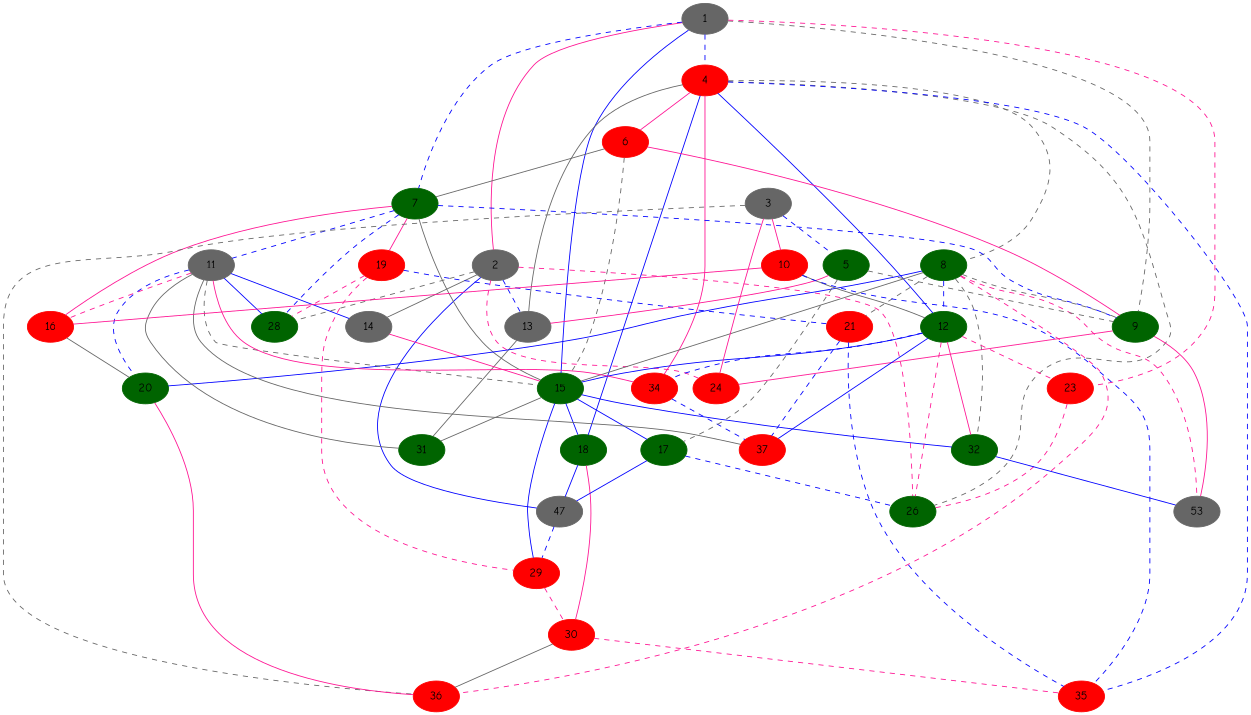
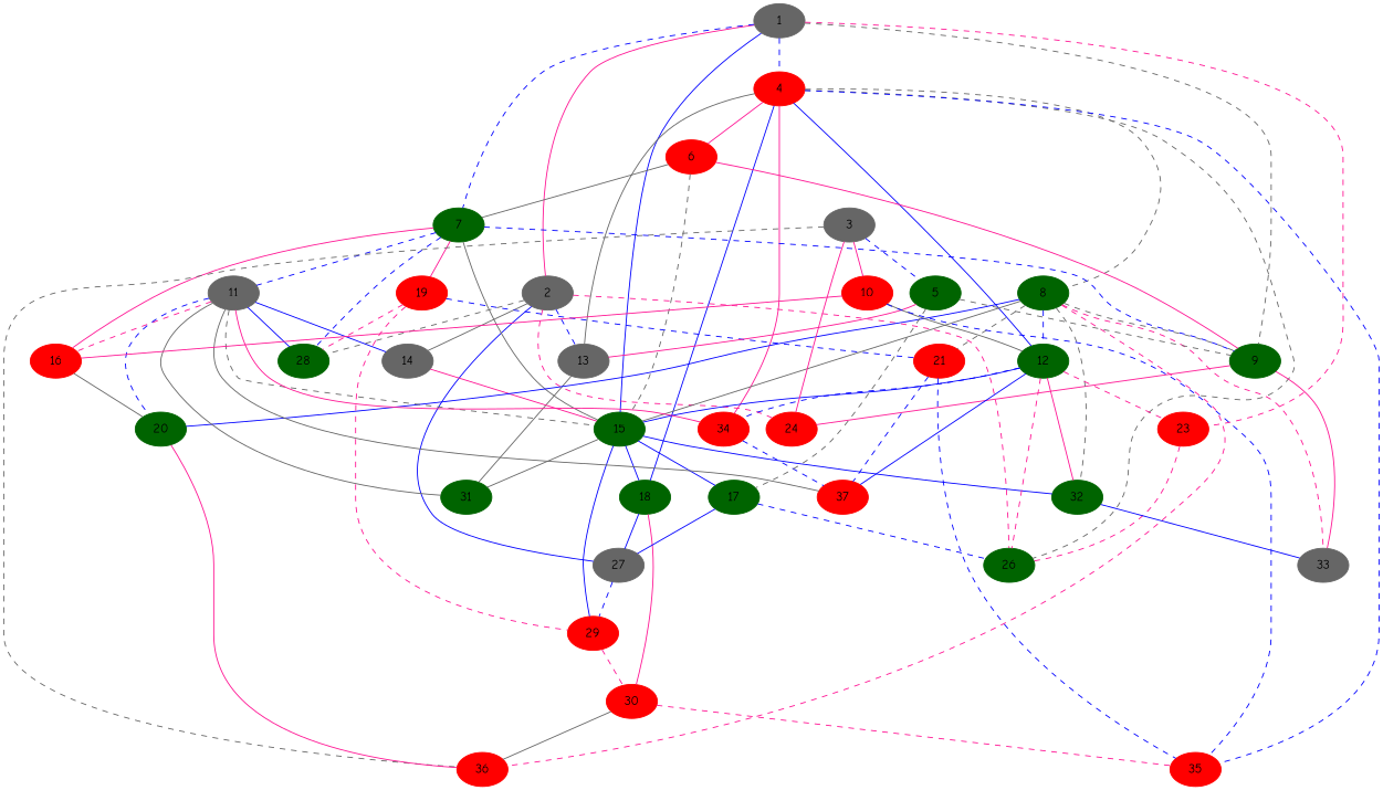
  graph {
    fontname="Comic Neue"
    node [color=red fontname="Comic Neue" style=filled]
    edge [color=blue fontname="Comic Neue" style=solid weight=1.0]
    1 [color=gray40]
    2 [color=gray40]
    4
    7 [color=darkgreen]
    9 [color=darkgreen]
    15 [color=darkgreen]
    23
    13 [color=gray40]
    14 [color=gray40]
    24
    26 [color=darkgreen]
-   27 [color=gray40 label=47]
+   27 [color=gray40]
    28 [color=darkgreen]
    6
    8 [color=darkgreen]
    12 [color=darkgreen]
    18 [color=darkgreen]
    34
    35
    11 [color=gray40]
    16
    19
-   33 [color=gray40 label=53]
+   33 [color=gray40]
    17 [color=darkgreen]
    32 [color=darkgreen]
    31 [color=darkgreen]
    29
    3 [color=gray40]
    5 [color=darkgreen]
    10
    36
    20 [color=darkgreen]
    21
    37
    30
    1 -- 2 [color=deeppink weight=2.0]
    1 -- 4 [style=dashed weight=2.0]
    1 -- 7 [style=dashed]
    1 -- 9 [color=gray40 style=dashed weight=2.0]
    1 -- 15
    1 -- 23 [color=deeppink style=dashed]
    2 -- 13 [style=dashed]
    2 -- 14 [color=gray40]
    2 -- 24 [color=deeppink style=dashed]
    2 -- 26 [color=deeppink style=dashed weight=2.0]
    2 -- 27
    2 -- 28 [color=gray40 style=dashed]
    4 -- 13 [color=gray40]
    4 -- 26 [color=gray40 style=dashed]
    4 -- 6 [color=deeppink]
    4 -- 8 [color=gray40 style=dashed]
    4 -- 12
    4 -- 18
    4 -- 34 [color=deeppink]
    4 -- 35 [style=dashed]
    7 -- 9 [style=dashed weight=2.0]
    7 -- 15 [color=gray40]
    7 -- 28 [style=dashed]
    7 -- 11 [style=dashed weight=2.0]
    7 -- 16 [color=deeppink]
    7 -- 19 [color=deeppink]
    9 -- 24 [color=deeppink weight=2.0]
    9 -- 33 [color=deeppink]
    15 -- 18
    15 -- 17
    15 -- 32
    15 -- 31 [color=gray40]
    15 -- 29
    23 -- 26 [color=deeppink style=dashed]
    13 -- 31 [color=gray40]
    14 -- 15 [color=deeppink]
    27 -- 29 [style=dashed]
    6 -- 7 [color=gray40]
    6 -- 9 [color=deeppink weight=3.0]
    6 -- 15 [color=gray40 style=dashed]
    8 -- 9 [color=gray40 style=dashed]
    8 -- 15 [color=gray40]
    8 -- 12 [style=dashed weight=2.0]
    8 -- 33 [color=deeppink style=dashed weight=2.0]
    8 -- 32 [color=gray40 style=dashed]
    8 -- 36 [color=deeppink style=dashed]
    8 -- 20
    8 -- 21 [color=gray40 style=dashed]
    12 -- 15
    12 -- 23 [color=deeppink style=dashed]
    12 -- 26 [color=deeppink style=dashed]
    12 -- 34 [style=dashed]
    12 -- 32 [color=deeppink]
    12 -- 37
    18 -- 27
    18 -- 30 [color=deeppink]
    34 -- 37 [style=dashed]
    11 -- 15 [color=gray40 style=dashed]
    11 -- 14 [weight=2.0]
    11 -- 28
    11 -- 34 [color=deeppink]
    11 -- 16 [color=deeppink style=dashed]
    11 -- 31 [color=gray40 weight=2.0]
    11 -- 20 [style=dashed]
    11 -- 37 [color=gray40]
    16 -- 20 [color=gray40]
    19 -- 28 [color=deeppink style=dashed]
    19 -- 29 [color=deeppink style=dashed]
    19 -- 21 [style=dashed]
    17 -- 26 [style=dashed]
    17 -- 27
    32 -- 33
    29 -- 30 [color=deeppink style=dashed]
    3 -- 24 [color=deeppink]
    3 -- 5 [style=dashed]
    3 -- 10 [color=deeppink]
    3 -- 36 [color=gray40 style=dashed]
    5 -- 9 [color=gray40 style=dashed]
    5 -- 13 [color=deeppink]
    5 -- 17 [color=gray40 style=dashed]
    10 -- 12 [color=gray40]
    10 -- 35 [style=dashed]
    10 -- 16 [color=deeppink]
    20 -- 36 [color=deeppink]
    21 -- 35 [style=dashed]
    21 -- 37 [style=dashed]
    30 -- 35 [color=deeppink style=dashed]
    30 -- 36 [color=gray40]
  }
